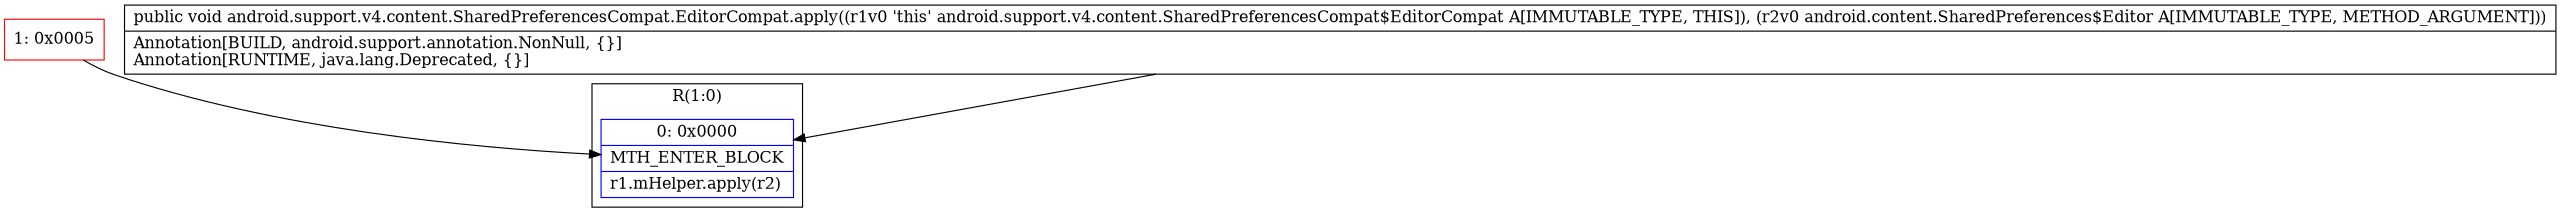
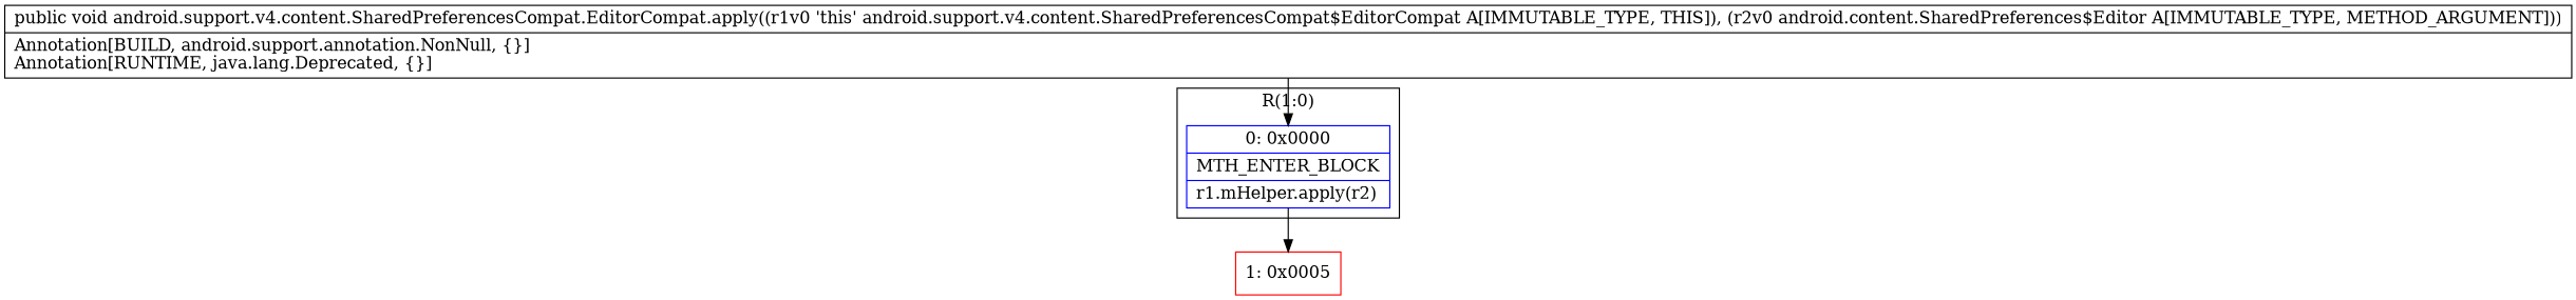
  digraph {
    node [shape=record]
    n1 [color=blue label="{0\:\ 0x0000|MTH_ENTER_BLOCK\l|r1.mHelper.apply(r2)\l}"]
    n2 [color=red label="{1\:\ 0x0005}"]
    n3 [label="{public void android.support.v4.content.SharedPreferencesCompat.EditorCompat.apply((r1v0 'this' android.support.v4.content.SharedPreferencesCompat$EditorCompat A[IMMUTABLE_TYPE, THIS]), (r2v0 android.content.SharedPreferences$Editor A[IMMUTABLE_TYPE, METHOD_ARGUMENT]))  | Annotation[BUILD, android.support.annotation.NonNull, \{\}]\lAnnotation[RUNTIME, java.lang.Deprecated, \{\}]\l}"]
    subgraph cluster_1 {
      label="R(1:0)"
      n1
    }
-   n2 -> n1
+   n1 -> n2
    n3 -> n1
  }
